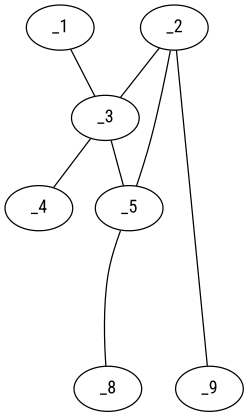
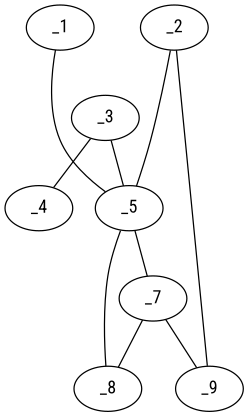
  graph {
    fontname="Roboto Condensed"
    node [fontname="Roboto Condensed" x=125]
    edge [fontname="Roboto Condensed" valence=2]
    _1 [x=37 y=25]
    _3 [x=60 y=52]
    _2 [x=59 y=56]
    _9 [y=98]
    _5 [x=88 y=49]
    _4 [x=75 y=18]
+   _7 [x=123 y=92]
    _8 [y=82]
-   _1 -- _3
+   _1 -- _5
    _3 -- _5
    _3 -- _4
-   _2 -- _3
    _2 -- _9
    _2 -- _5
+   _5 -- _7
    _5 -- _8
+   _7 -- _9 [valence=1]
+   _7 -- _8
  }
